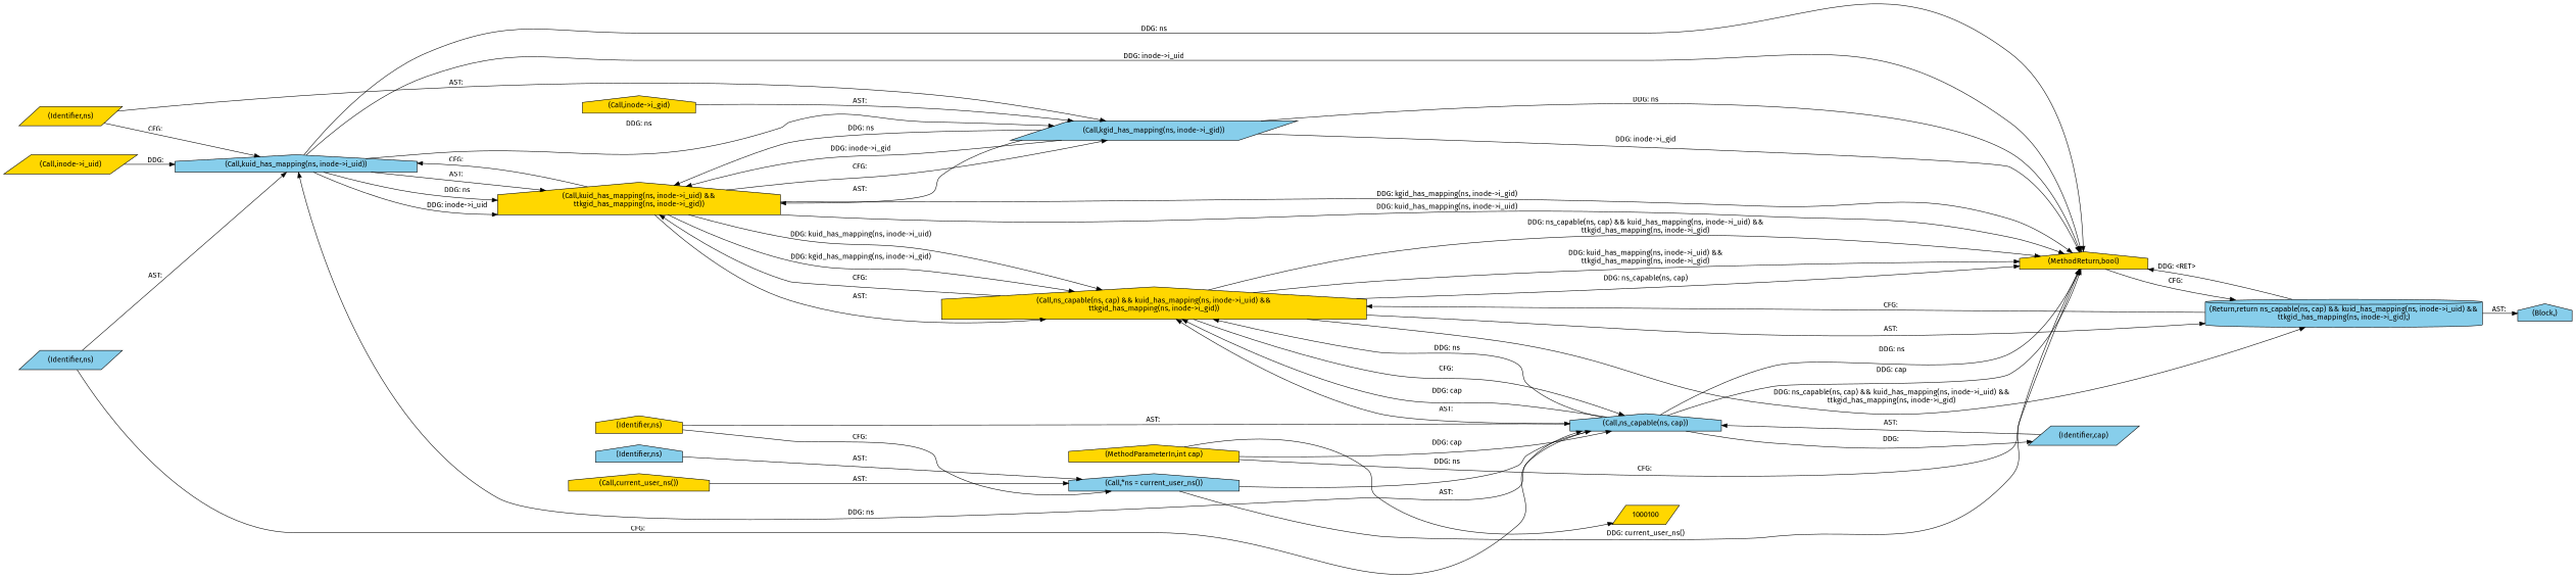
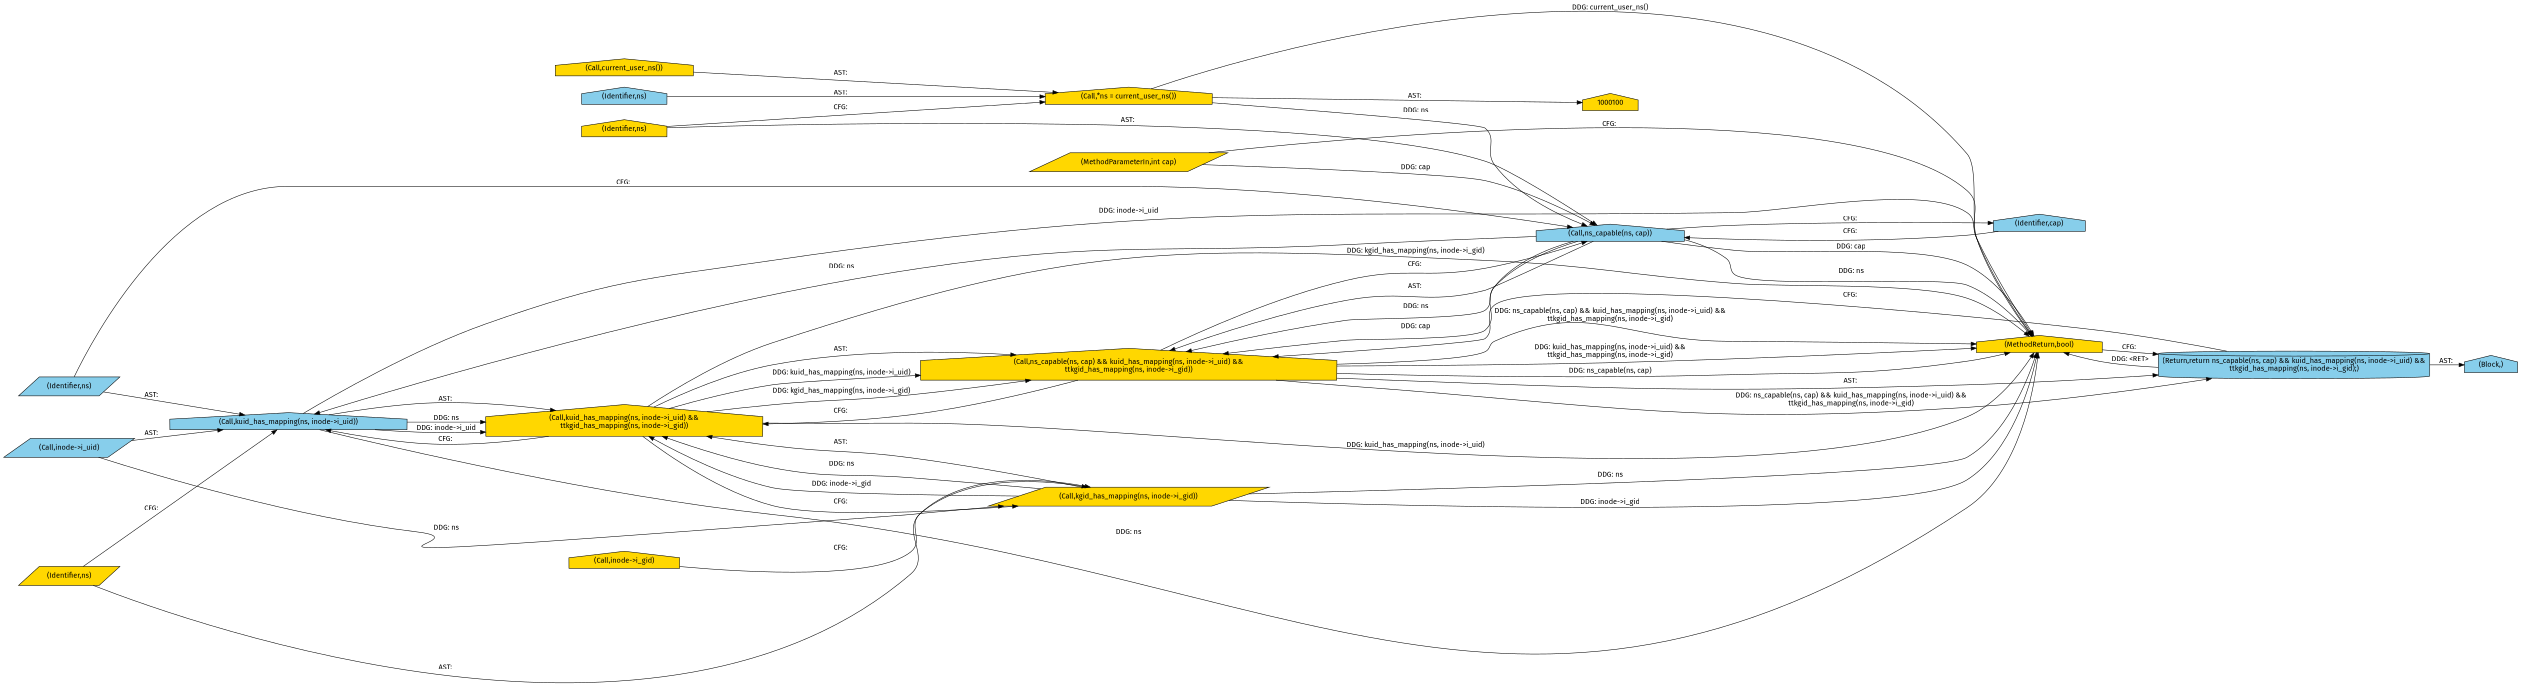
  digraph {
    fontname="Fira Sans"
    rankdir=LR
    node [fillcolor=gold fontname="Fira Sans" shape=house style=filled]
    edge [fontname="Fira Sans"]
    n1 [fillcolor=skyblue label="(Call,kuid_has_mapping(ns, inode->i_uid))"]
    n2 [label="(Call,kuid_has_mapping(ns, inode->i_uid) &&\n\t\tkgid_has_mapping(ns, inode->i_gid))"]
-   n3 [fillcolor=skyblue label="(Call,kgid_has_mapping(ns, inode->i_gid))" shape=parallelogram]
+   n3 [label="(Call,kgid_has_mapping(ns, inode->i_gid))" shape=parallelogram]
    n4 [label="(MethodReturn,bool)"]
    n5 [label="(Call,ns_capable(ns, cap) && kuid_has_mapping(ns, inode->i_uid) &&\n\t\tkgid_has_mapping(ns, inode->i_gid))"]
-   n6 [label="(Call,inode->i_uid)" shape=parallelogram]
+   n6 [fillcolor=skyblue label="(Call,inode->i_uid)" shape=parallelogram]
    n7 [fillcolor=skyblue label="(Return,return ns_capable(ns, cap) && kuid_has_mapping(ns, inode->i_uid) &&\n\t\tkgid_has_mapping(ns, inode->i_gid);)" shape=cylinder]
    n8 [fillcolor=skyblue label="(Call,ns_capable(ns, cap))"]
-   n9 [fillcolor=skyblue label="(Identifier,cap)" shape=parallelogram]
-   n10 [fillcolor=skyblue label="(Call,*ns = current_user_ns())"]
+   n9 [fillcolor=skyblue label="(Identifier,cap)"]
+   n10 [label="(Call,*ns = current_user_ns())"]
    n11 [label="(Call,current_user_ns())"]
    n12 [fillcolor=skyblue label="(Block,)"]
-   n13 [label="(MethodParameterIn,int cap)"]
-   1000100 [shape=parallelogram]
+   n13 [label="(MethodParameterIn,int cap)" shape=parallelogram]
+   1000100
    n15 [label="(Call,inode->i_gid)"]
    n16 [label="(Identifier,ns)" shape=parallelogram]
    n17 [fillcolor=skyblue label="(Identifier,ns)"]
    n18 [fillcolor=skyblue label="(Identifier,ns)" shape=parallelogram]
    n19 [label="(Identifier,ns)"]
    n1 -> n2 [label="AST: "]
    n1 -> n2 [label="DDG: ns"]
    n1 -> n2 [label="DDG: inode->i_uid"]
-   n1 -> n3 [label="DDG: ns"]
+   n6 -> n3 [label="DDG: ns"]
    n1 -> n4 [label="DDG: ns"]
    n1 -> n4 [label="DDG: inode->i_uid"]
    n2 -> n1 [label="CFG: "]
    n2 -> n3 [label="CFG: "]
    n2 -> n4 [label="DDG: kuid_has_mapping(ns, inode->i_uid)"]
    n2 -> n4 [label="DDG: kgid_has_mapping(ns, inode->i_gid)"]
    n2 -> n5 [label="AST: "]
    n2 -> n5 [label="DDG: kuid_has_mapping(ns, inode->i_uid)"]
    n2 -> n5 [label="DDG: kgid_has_mapping(ns, inode->i_gid)"]
    n3 -> n2 [label="AST: "]
    n3 -> n2 [label="DDG: ns"]
    n3 -> n2 [label="DDG: inode->i_gid"]
    n3 -> n4 [label="DDG: inode->i_gid"]
    n3 -> n4 [label="DDG: ns"]
    n4 -> n7 [label="CFG: "]
    n5 -> n2 [label="CFG: "]
    n5 -> n4 [label="DDG: ns_capable(ns, cap) && kuid_has_mapping(ns, inode->i_uid) &&\n\t\tkgid_has_mapping(ns, inode->i_gid)"]
    n5 -> n4 [label="DDG: kuid_has_mapping(ns, inode->i_uid) &&\n\t\tkgid_has_mapping(ns, inode->i_gid)"]
    n5 -> n4 [label="DDG: ns_capable(ns, cap)"]
    n5 -> n7 [label="AST: "]
    n5 -> n7 [label="DDG: ns_capable(ns, cap) && kuid_has_mapping(ns, inode->i_uid) &&\n\t\tkgid_has_mapping(ns, inode->i_gid)"]
    n5 -> n8 [label="CFG: "]
-   n6 -> n1 [label="DDG: "]
+   n6 -> n1 [label="AST: "]
    n7 -> n4 [label="DDG: <RET>"]
    n7 -> n5 [label="CFG: "]
    n7 -> n12 [label="AST: "]
    n8 -> n1 [label="DDG: ns"]
    n8 -> n4 [label="DDG: cap"]
    n8 -> n4 [label="DDG: ns"]
    n8 -> n5 [label="AST: "]
    n8 -> n5 [label="DDG: ns"]
    n8 -> n5 [label="DDG: cap"]
-   n8 -> n9 [label="DDG: "]
-   n9 -> n8 [label="AST: "]
+   n8 -> n9 [label="CFG: "]
+   n9 -> n8 [label="CFG: "]
    n10 -> n4 [label="DDG: current_user_ns()"]
    n10 -> n8 [label="DDG: ns"]
    n11 -> n10 [label="AST: "]
    n13 -> n4 [label="CFG: "]
    n13 -> n8 [label="DDG: cap"]
-   n13 -> 1000100 [label="AST: "]
-   n15 -> n3 [label="AST: "]
+   n10 -> 1000100 [label="AST: "]
+   n15 -> n3 [label="CFG: "]
    n16 -> n1 [label="CFG: "]
    n16 -> n3 [label="AST: "]
    n17 -> n10 [label="AST: "]
    n18 -> n1 [label="AST: "]
    n18 -> n8 [label="CFG: "]
    n19 -> n8 [label="AST: "]
    n19 -> n10 [label="CFG: "]
  }
